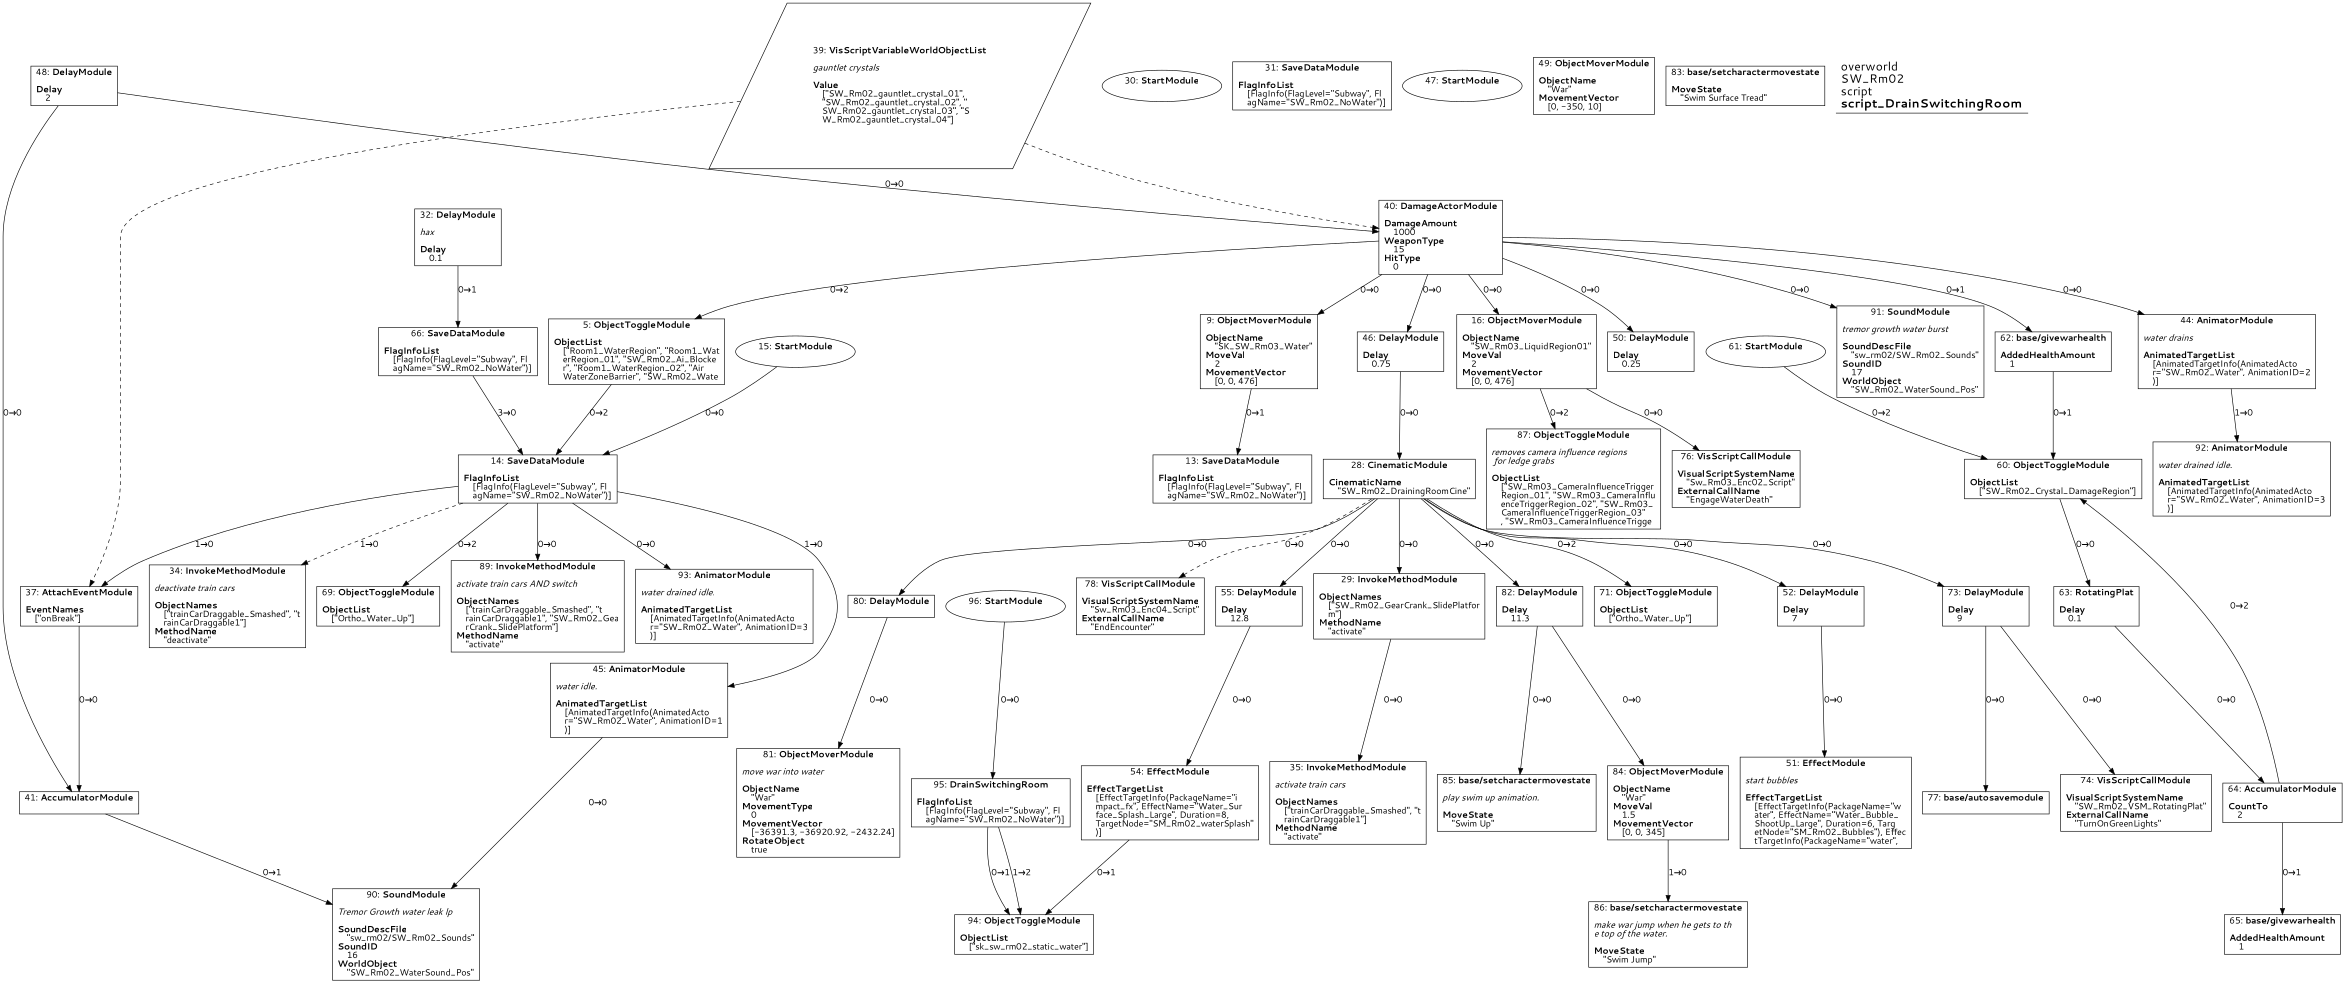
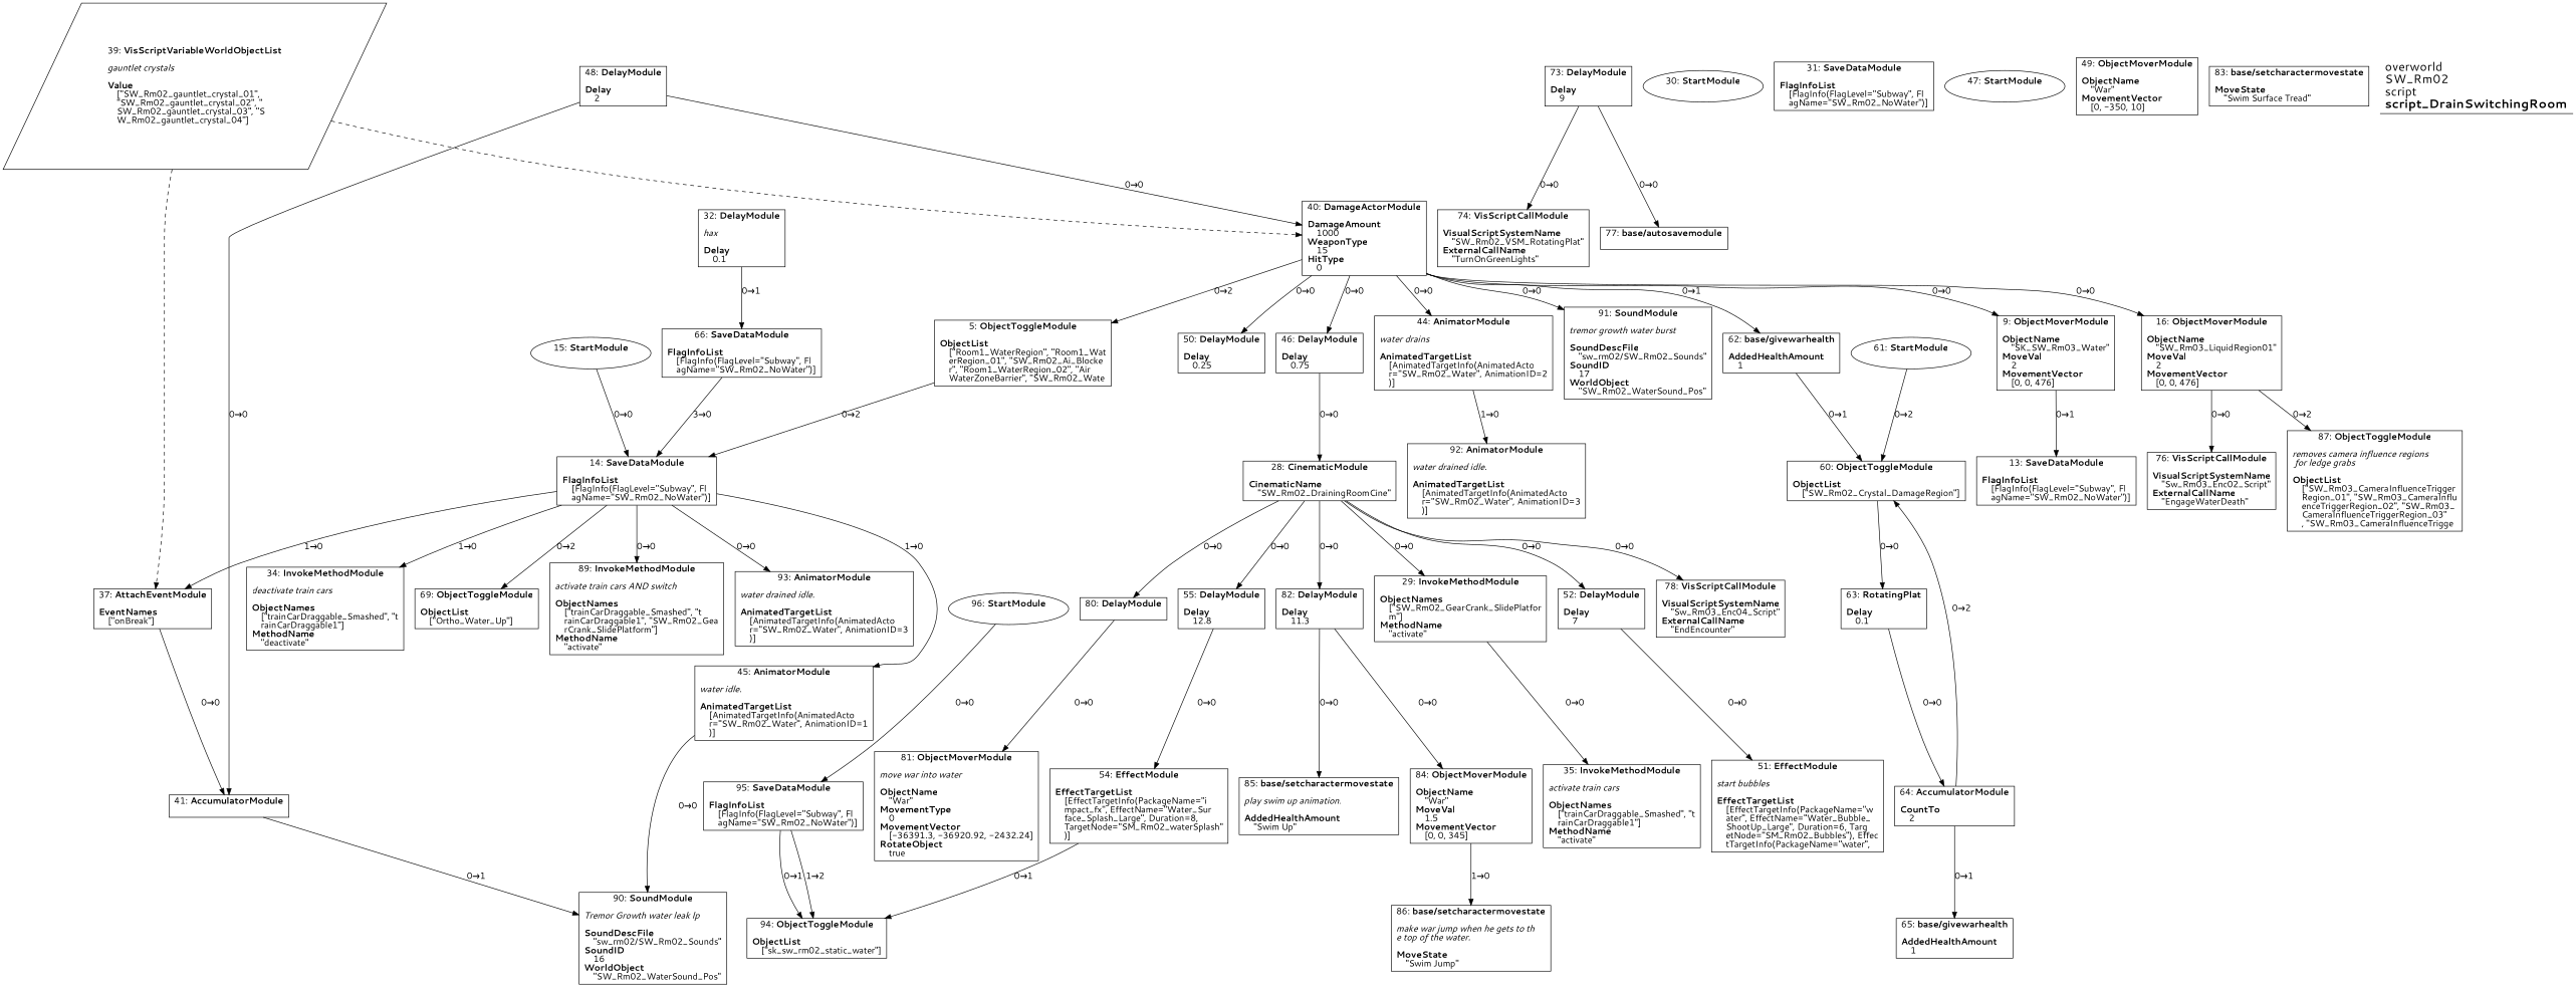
  digraph {
    fontname="Segoe UI"
    splines=spline
    node [fontname="Segoe UI" shape=box]
    edge [fontname="Segoe UI"]
    n1 [label=<5: <b>ObjectToggleModule</b><br/><br/><b>ObjectList</b><br align="left"/>    [&quot;Room1_WaterRegion&quot;, &quot;Room1_Wat<br align="left"/>    erRegion_01&quot;, &quot;SW_Rm02_Ai_Blocke<br align="left"/>    r&quot;, &quot;Room1_WaterRegion_02&quot;, &quot;Air<br align="left"/>    WaterZoneBarrier&quot;, &quot;SW_Rm02_Wate<br align="left"/>>]
    n2 [label=<14: <b>SaveDataModule</b><br/><br/><b>FlagInfoList</b><br align="left"/>    [FlagInfo(FlagLevel=&quot;Subway&quot;, Fl<br align="left"/>    agName=&quot;SW_Rm02_NoWater&quot;)]<br align="left"/>>]
    n3 [label=<9: <b>ObjectMoverModule</b><br/><br/><b>ObjectName</b><br align="left"/>    &quot;SK_SW_Rm03_Water&quot;<br align="left"/><b>MoveVal</b><br align="left"/>    2<br align="left"/><b>MovementVector</b><br align="left"/>    [0, 0, 476]<br align="left"/>>]
    n4 [label=<13: <b>SaveDataModule</b><br/><br/><b>FlagInfoList</b><br align="left"/>    [FlagInfo(FlagLevel=&quot;Subway&quot;, Fl<br align="left"/>    agName=&quot;SW_Rm02_NoWater&quot;)]<br align="left"/>>]
    n5 [label=<37: <b>AttachEventModule</b><br/><br/><b>EventNames</b><br align="left"/>    [&quot;onBreak&quot;]<br align="left"/>>]
    n6 [label=<34: <b>InvokeMethodModule</b><br/><br/><i>deactivate train cars<br align="left"/></i><br align="left"/><b>ObjectNames</b><br align="left"/>    [&quot;trainCarDraggable_Smashed&quot;, &quot;t<br align="left"/>    rainCarDraggable1&quot;]<br align="left"/><b>MethodName</b><br align="left"/>    &quot;deactivate&quot;<br align="left"/>>]
    n7 [label=<45: <b>AnimatorModule</b><br/><br/><i>water idle.<br align="left"/></i><br align="left"/><b>AnimatedTargetList</b><br align="left"/>    [AnimatedTargetInfo(AnimatedActo<br align="left"/>    r=&quot;SW_Rm02_Water&quot;, AnimationID=1<br align="left"/>    )]<br align="left"/>>]
    n8 [label=<69: <b>ObjectToggleModule</b><br/><br/><b>ObjectList</b><br align="left"/>    [&quot;Ortho_Water_Up&quot;]<br align="left"/>>]
    n9 [label=<89: <b>InvokeMethodModule</b><br/><br/><i>activate train cars AND switch<br align="left"/></i><br align="left"/><b>ObjectNames</b><br align="left"/>    [&quot;trainCarDraggable_Smashed&quot;, &quot;t<br align="left"/>    rainCarDraggable1&quot;, &quot;SW_Rm02_Gea<br align="left"/>    rCrank_SlidePlatform&quot;]<br align="left"/><b>MethodName</b><br align="left"/>    &quot;activate&quot;<br align="left"/>>]
    n10 [label=<93: <b>AnimatorModule</b><br/><br/><i>water drained idle.<br align="left"/></i><br align="left"/><b>AnimatedTargetList</b><br align="left"/>    [AnimatedTargetInfo(AnimatedActo<br align="left"/>    r=&quot;SW_Rm02_Water&quot;, AnimationID=3<br align="left"/>    )]<br align="left"/>>]
    n11 [label=<41: <b>AccumulatorModule</b><br/><br/>>]
    n12 [label=<90: <b>SoundModule</b><br/><br/><i>Tremor Growth water leak lp<br align="left"/></i><br align="left"/><b>SoundDescFile</b><br align="left"/>    &quot;sw_rm02/SW_Rm02_Sounds&quot;<br align="left"/><b>SoundID</b><br align="left"/>    16<br align="left"/><b>WorldObject</b><br align="left"/>    &quot;SW_Rm02_WaterSound_Pos&quot;<br align="left"/>>]
    n13 [label=<15: <b>StartModule</b><br/><br/>> shape=oval]
    n14 [label=<16: <b>ObjectMoverModule</b><br/><br/><b>ObjectName</b><br align="left"/>    &quot;SW_Rm03_LiquidRegion01&quot;<br align="left"/><b>MoveVal</b><br align="left"/>    2<br align="left"/><b>MovementVector</b><br align="left"/>    [0, 0, 476]<br align="left"/>>]
    n15 [label=<76: <b>VisScriptCallModule</b><br/><br/><b>VisualScriptSystemName</b><br align="left"/>    &quot;Sw_Rm03_Enc02_Script&quot;<br align="left"/><b>ExternalCallName</b><br align="left"/>    &quot;EngageWaterDeath&quot;<br align="left"/>>]
    n16 [label=<87: <b>ObjectToggleModule</b><br/><br/><i>removes camera influence regions<br align="left"/> for ledge grabs<br align="left"/></i><br align="left"/><b>ObjectList</b><br align="left"/>    [&quot;SW_Rm03_CameraInfluenceTrigger<br align="left"/>    Region_01&quot;, &quot;SW_Rm03_CameraInflu<br align="left"/>    enceTriggerRegion_02&quot;, &quot;SW_Rm03_<br align="left"/>    CameraInfluenceTriggerRegion_03&quot;<br align="left"/>    , &quot;SW_Rm03_CameraInfluenceTrigge<br align="left"/>>]
    n17 [label=<28: <b>CinematicModule</b><br/><br/><b>CinematicName</b><br align="left"/>    &quot;SW_Rm02_DrainingRoomCine&quot;<br align="left"/>>]
    n18 [label=<29: <b>InvokeMethodModule</b><br/><br/><b>ObjectNames</b><br align="left"/>    [&quot;SW_Rm02_GearCrank_SlidePlatfor<br align="left"/>    m&quot;]<br align="left"/><b>MethodName</b><br align="left"/>    &quot;activate&quot;<br align="left"/>>]
    n19 [label=<52: <b>DelayModule</b><br/><br/><b>Delay</b><br align="left"/>    7<br align="left"/>>]
    n20 [label=<55: <b>DelayModule</b><br/><br/><b>Delay</b><br align="left"/>    12.8<br align="left"/>>]
-   n21 [label=<71: <b>ObjectToggleModule</b><br/><br/><b>ObjectList</b><br align="left"/>    [&quot;Ortho_Water_Up&quot;]<br align="left"/>>]
    n22 [label=<73: <b>DelayModule</b><br/><br/><b>Delay</b><br align="left"/>    9<br align="left"/>>]
    n23 [label=<78: <b>VisScriptCallModule</b><br/><br/><b>VisualScriptSystemName</b><br align="left"/>    &quot;Sw_Rm03_Enc04_Script&quot;<br align="left"/><b>ExternalCallName</b><br align="left"/>    &quot;EndEncounter&quot;<br align="left"/>>]
    n24 [label=<80: <b>DelayModule</b><br/><br/>>]
    n25 [label=<82: <b>DelayModule</b><br/><br/><b>Delay</b><br align="left"/>    11.3<br align="left"/>>]
    n26 [label=<35: <b>InvokeMethodModule</b><br/><br/><i>activate train cars<br align="left"/></i><br align="left"/><b>ObjectNames</b><br align="left"/>    [&quot;trainCarDraggable_Smashed&quot;, &quot;t<br align="left"/>    rainCarDraggable1&quot;]<br align="left"/><b>MethodName</b><br align="left"/>    &quot;activate&quot;<br align="left"/>>]
    n27 [label=<51: <b>EffectModule</b><br/><br/><i>start bubbles<br align="left"/></i><br align="left"/><b>EffectTargetList</b><br align="left"/>    [EffectTargetInfo(PackageName=&quot;w<br align="left"/>    ater&quot;, EffectName=&quot;Water_Bubble_<br align="left"/>    ShootUp_Large&quot;, Duration=6, Targ<br align="left"/>    etNode=&quot;SM_Rm02_Bubbles&quot;), Effec<br align="left"/>    tTargetInfo(PackageName=&quot;water&quot;,<br align="left"/>>]
    n28 [label=<54: <b>EffectModule</b><br/><br/><b>EffectTargetList</b><br align="left"/>    [EffectTargetInfo(PackageName=&quot;i<br align="left"/>    mpact_fx&quot;, EffectName=&quot;Water_Sur<br align="left"/>    face_Splash_Large&quot;, Duration=8, <br align="left"/>    TargetNode=&quot;SM_Rm02_waterSplash&quot;<br align="left"/>    )]<br align="left"/>>]
    n29 [label=<74: <b>VisScriptCallModule</b><br/><br/><b>VisualScriptSystemName</b><br align="left"/>    &quot;SW_Rm02_VSM_RotatingPlat&quot;<br align="left"/><b>ExternalCallName</b><br align="left"/>    &quot;TurnOnGreenLights&quot;<br align="left"/>>]
    n30 [label=<77: <b>base/autosavemodule</b><br/><br/>>]
    n31 [label=<81: <b>ObjectMoverModule</b><br/><br/><i>move war into water<br align="left"/></i><br align="left"/><b>ObjectName</b><br align="left"/>    &quot;War&quot;<br align="left"/><b>MovementType</b><br align="left"/>    0<br align="left"/><b>MovementVector</b><br align="left"/>    [-36391.3, -36920.92, -2432.24]<br align="left"/><b>RotateObject</b><br align="left"/>    true<br align="left"/>>]
    n32 [label=<84: <b>ObjectMoverModule</b><br/><br/><b>ObjectName</b><br align="left"/>    &quot;War&quot;<br align="left"/><b>MoveVal</b><br align="left"/>    1.5<br align="left"/><b>MovementVector</b><br align="left"/>    [0, 0, 345]<br align="left"/>>]
-   n33 [label=<85: <b>base/setcharactermovestate</b><br/><br/><i>play swim up animation.<br align="left"/></i><br align="left"/><b>MoveState</b><br align="left"/>    &quot;Swim Up&quot;<br align="left"/>>]
+   n33 [label=<85: <b>base/setcharactermovestate</b><br/><br/><i>play swim up animation.<br align="left"/></i><br align="left"/><b>AddedHealthAmount</b><br align="left"/>    &quot;Swim Up&quot;<br align="left"/>>]
    n34 [label=<94: <b>ObjectToggleModule</b><br/><br/><b>ObjectList</b><br align="left"/>    [&quot;sk_sw_rm02_static_water&quot;]<br align="left"/>>]
    n35 [label=<86: <b>base/setcharactermovestate</b><br/><br/><i>make war jump when he gets to th<br align="left"/>e top of the water.<br align="left"/></i><br align="left"/><b>MoveState</b><br align="left"/>    &quot;Swim Jump&quot;<br align="left"/>>]
    n36 [label=<30: <b>StartModule</b><br/><br/>> shape=oval]
    n37 [label=<31: <b>SaveDataModule</b><br/><br/><b>FlagInfoList</b><br align="left"/>    [FlagInfo(FlagLevel=&quot;Subway&quot;, Fl<br align="left"/>    agName=&quot;SW_Rm02_NoWater&quot;)]<br align="left"/>>]
    n38 [label=<32: <b>DelayModule</b><br/><br/><i>hax<br align="left"/></i><br align="left"/><b>Delay</b><br align="left"/>    0.1<br align="left"/>>]
    n39 [label=<66: <b>SaveDataModule</b><br/><br/><b>FlagInfoList</b><br align="left"/>    [FlagInfo(FlagLevel=&quot;Subway&quot;, Fl<br align="left"/>    agName=&quot;SW_Rm02_NoWater&quot;)]<br align="left"/>>]
    n40 [label=<40: <b>DamageActorModule</b><br/><br/><b>DamageAmount</b><br align="left"/>    1000<br align="left"/><b>WeaponType</b><br align="left"/>    15<br align="left"/><b>HitType</b><br align="left"/>    0<br align="left"/>>]
    n41 [label=<46: <b>DelayModule</b><br/><br/><b>Delay</b><br align="left"/>    0.75<br align="left"/>>]
    n42 [label=<50: <b>DelayModule</b><br/><br/><b>Delay</b><br align="left"/>    0.25<br align="left"/>>]
    n43 [label=<62: <b>base/givewarhealth</b><br/><br/><b>AddedHealthAmount</b><br align="left"/>    1<br align="left"/>>]
    n44 [label=<44: <b>AnimatorModule</b><br/><br/><i>water drains<br align="left"/></i><br align="left"/><b>AnimatedTargetList</b><br align="left"/>    [AnimatedTargetInfo(AnimatedActo<br align="left"/>    r=&quot;SW_Rm02_Water&quot;, AnimationID=2<br align="left"/>    )]<br align="left"/>>]
    n45 [label=<91: <b>SoundModule</b><br/><br/><i>tremor growth water burst<br align="left"/></i><br align="left"/><b>SoundDescFile</b><br align="left"/>    &quot;sw_rm02/SW_Rm02_Sounds&quot;<br align="left"/><b>SoundID</b><br align="left"/>    17<br align="left"/><b>WorldObject</b><br align="left"/>    &quot;SW_Rm02_WaterSound_Pos&quot;<br align="left"/>>]
    n46 [label=<39: <b>VisScriptVariableWorldObjectList</b><br/><br/><i>gauntlet crystals<br align="left"/></i><br align="left"/><b>Value</b><br align="left"/>    [&quot;SW_Rm02_gauntlet_crystal_01&quot;, <br align="left"/>    &quot;SW_Rm02_gauntlet_crystal_02&quot;, &quot;<br align="left"/>    SW_Rm02_gauntlet_crystal_03&quot;, &quot;S<br align="left"/>    W_Rm02_gauntlet_crystal_04&quot;]<br align="left"/>> shape=parallelogram]
    n47 [label=<60: <b>ObjectToggleModule</b><br/><br/><b>ObjectList</b><br align="left"/>    [&quot;SW_Rm02_Crystal_DamageRegion&quot;]<br align="left"/>>]
    n48 [label=<92: <b>AnimatorModule</b><br/><br/><i>water drained idle.<br align="left"/></i><br align="left"/><b>AnimatedTargetList</b><br align="left"/>    [AnimatedTargetInfo(AnimatedActo<br align="left"/>    r=&quot;SW_Rm02_Water&quot;, AnimationID=3<br align="left"/>    )]<br align="left"/>>]
    n49 [label=<63: <b>RotatingPlat</b><br/><br/><b>Delay</b><br align="left"/>    0.1<br align="left"/>>]
    n50 [label=<47: <b>StartModule</b><br/><br/>> shape=oval]
    n51 [label=<48: <b>DelayModule</b><br/><br/><b>Delay</b><br align="left"/>    2<br align="left"/>>]
    n52 [label=<49: <b>ObjectMoverModule</b><br/><br/><b>ObjectName</b><br align="left"/>    &quot;War&quot;<br align="left"/><b>MovementVector</b><br align="left"/>    [0, -350, 10]<br align="left"/>>]
    n53 [label=<64: <b>AccumulatorModule</b><br/><br/><b>CountTo</b><br align="left"/>    2<br align="left"/>>]
    n54 [label=<65: <b>base/givewarhealth</b><br/><br/><b>AddedHealthAmount</b><br align="left"/>    1<br align="left"/>>]
    n55 [label=<61: <b>StartModule</b><br/><br/>> shape=oval]
    n56 [label=<83: <b>base/setcharactermovestate</b><br/><br/><b>MoveState</b><br align="left"/>    &quot;Swim Surface Tread&quot;<br align="left"/>>]
-   n57 [label=<95: <b>DrainSwitchingRoom</b><br/><br/><b>FlagInfoList</b><br align="left"/>    [FlagInfo(FlagLevel=&quot;Subway&quot;, Fl<br align="left"/>    agName=&quot;SW_Rm02_NoWater&quot;)]<br align="left"/>>]
+   n57 [label=<95: <b>SaveDataModule</b><br/><br/><b>FlagInfoList</b><br align="left"/>    [FlagInfo(FlagLevel=&quot;Subway&quot;, Fl<br align="left"/>    agName=&quot;SW_Rm02_NoWater&quot;)]<br align="left"/>>]
    n58 [label=<96: <b>StartModule</b><br/><br/>> shape=oval]
    n59 [label=<<font point-size="20">overworld<br align="left"/>SW_Rm02<br align="left"/>script<br align="left"/><b>script_DrainSwitchingRoom</b><br align="left"/></font>> shape=underline]
    n1 -> n2 [label="0→2"]
    n2 -> n5 [label="1→0"]
-   n2 -> n6 [label="1→0" style=dashed]
+   n2 -> n6 [label="1→0"]
    n2 -> n7 [label="1→0"]
    n2 -> n8 [label="0→2"]
    n2 -> n9 [label="0→0"]
    n2 -> n10 [label="0→0"]
    n3 -> n4 [label="0→1"]
    n5 -> n11 [label="0→0"]
    n7 -> n12 [label="0→0"]
    n11 -> n12 [label="0→1"]
    n13 -> n2 [label="0→0"]
    n14 -> n15 [label="0→0"]
    n14 -> n16 [label="0→2"]
    n17 -> n18 [label="0→0"]
    n17 -> n19 [label="0→0"]
    n17 -> n20 [label="0→0"]
-   n17 -> n21 [label="0→2"]
-   n17 -> n22 [label="0→0"]
-   n17 -> n23 [label="0→0" style=dashed]
+   n17 -> n23 [label="0→0"]
    n17 -> n24 [label="0→0"]
    n17 -> n25 [label="0→0"]
    n18 -> n26 [label="0→0"]
    n19 -> n27 [label="0→0"]
    n20 -> n28 [label="0→0"]
    n22 -> n29 [label="0→0"]
    n22 -> n30 [label="0→0"]
    n24 -> n31 [label="0→0"]
    n25 -> n32 [label="0→0"]
    n25 -> n33 [label="0→0"]
    n28 -> n34 [label="0→1"]
    n32 -> n35 [label="1→0"]
    n38 -> n39 [label="0→1"]
    n39 -> n2 [label="3→0"]
    n40 -> n1 [label="0→2"]
    n40 -> n3 [label="0→0"]
    n40 -> n14 [label="0→0"]
    n40 -> n41 [label="0→0"]
    n40 -> n42 [label="0→0"]
    n40 -> n43 [label="0→1"]
    n40 -> n44 [label="0→0"]
    n40 -> n45 [label="0→0"]
    n41 -> n17 [label="0→0"]
    n43 -> n47 [label="0→1"]
    n44 -> n48 [label="1→0"]
    n46 -> n5 [style=dashed]
    n46 -> n40 [style=dashed]
    n47 -> n49 [label="0→0"]
    n49 -> n53 [label="0→0"]
    n51 -> n11 [label="0→0"]
    n51 -> n40 [label="0→0"]
    n53 -> n47 [label="0→2"]
    n53 -> n54 [label="0→1"]
    n55 -> n47 [label="0→2"]
    n57 -> n34 [label="0→1"]
    n57 -> n34 [label="1→2"]
    n58 -> n57 [label="0→0"]
  }
